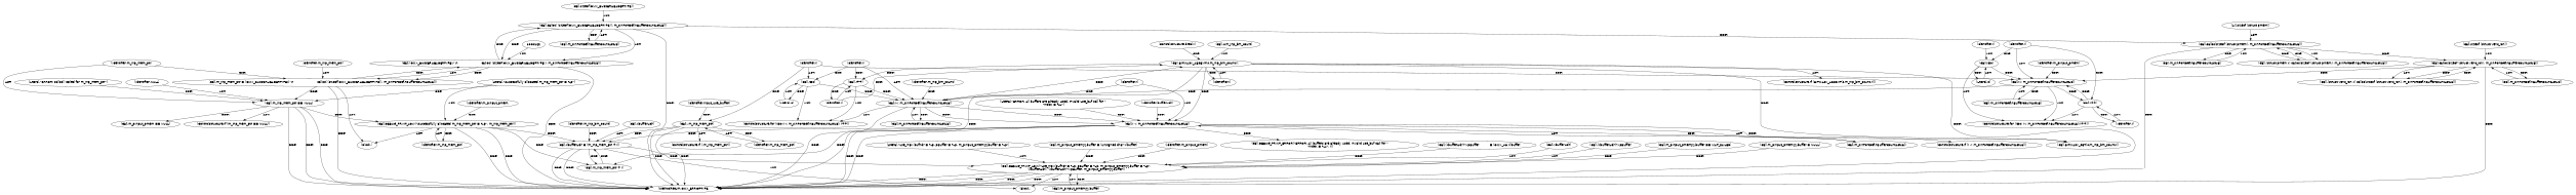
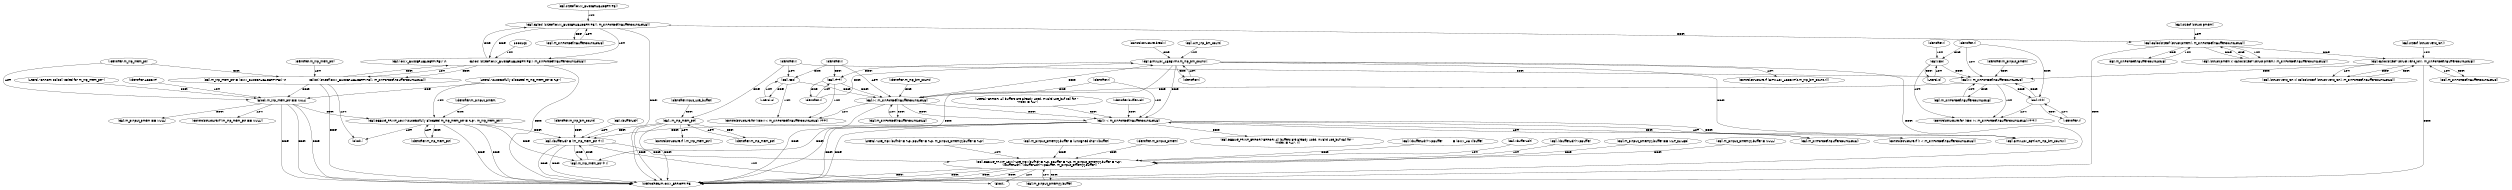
  digraph {
    fontname="DejaVu Sans"
    node [fontname="DejaVu Sans"]
    edge [fontname="DejaVu Sans"]
    n1 [label="(Call,*bufferHdr = (m_inp_mem_ptr + i))"]
    n2 [label="(Call,DEBUG_PRINT_LOW(\"use_inp:: bufhdr = %p, pBuffer = %p, m_pInput_pmem[i].buffer = %p\",\n (*bufferHdr), (*bufferHdr)->pBuffer, m_pInput_pmem[i].buffer))"]
    n3 [label="(Block,)"]
    n4 [label="(MethodReturn,OMX_ERRORTYPE)"]
    n5 [label="(Call,m_inp_mem_ptr + i)"]
    n6 [label="(Call,m_pInput_pmem[i].buffer)"]
    n7 [label="(Call,DEBUG_PRINT_LOW(\"Successfully allocated m_inp_mem_ptr = %p\", m_inp_mem_ptr))"]
    n8 [label="(Block,)"]
    n9 [label="(Identifier,m_inp_mem_ptr)"]
-   n10 [label="(Call,m_inp_mem_ptr == NULL)"]
+   n10 [label="(Block,m_inp_mem_ptr == NULL)"]
    n11 [label="(Call,m_pInput_pmem == NULL)"]
    n12 [label="(ControlStructure,if (m_inp_mem_ptr == NULL))"]
-   n13 [label="(Identifier,NULL)"]
+   n13 [label="(Identifier,ABSENT)"]
    n14 [label="(Call,m_inp_mem_ptr = (OMX_BUFFERHEADERTYPE*) \\n                        calloc( (sizeof(OMX_BUFFERHEADERTYPE)), m_sInPortDef.nBufferCountActual))"]
    n15 [label="(Call,(OMX_BUFFERHEADERTYPE*) \\n                        calloc( (sizeof(OMX_BUFFERHEADERTYPE)), m_sInPortDef.nBufferCountActual))"]
    n16 [label="(Call,calloc( (sizeof(OMX_BUFFERHEADERTYPE)), m_sInPortDef.nBufferCountActual))"]
    n17 [label="(Call,calloc(sizeof (struct pmem), m_sInPortDef.nBufferCountActual))"]
    n18 [label="(Call,m_sInPortDef.nBufferCountActual)"]
    n19 [label="(Call,calloc(sizeof (struct venc_ion), m_sInPortDef.nBufferCountActual))"]
    n20 [label="(Call,(struct pmem *) calloc(sizeof (struct pmem), m_sInPortDef.nBufferCountActual))"]
    n21 [label="(Call,m_sInPortDef.nBufferCountActual)"]
    n22 [label="(Call,!m_inp_mem_ptr)"]
    n23 [label="(ControlStructure,if (!m_inp_mem_ptr))"]
    n24 [label="(Identifier,m_inp_mem_ptr)"]
    n25 [label="(Call,i < m_sInPortDef.nBufferCountActual)"]
    n26 [label="(Call,m_sInPortDef.nBufferCountActual)"]
    n27 [label="(ControlStructure,if (i < m_sInPortDef.nBufferCountActual))"]
    n28 [label="(Call,DEBUG_PRINT_ERROR(\"ERROR: All buffers are already used, invalid use_buf call for \"\n \"index = %u\", i))"]
    n29 [label="(Call,BITMASK_SET(&m_inp_bm_count,i))"]
    n30 [label="(Call,BITMASK_ABSENT(&m_inp_bm_count,i))"]
    n31 [label="(Call,i++)"]
    n32 [label="(Identifier,i)"]
    n33 [label="(ControlStructure,if (BITMASK_ABSENT(&m_inp_bm_count,i)))"]
    n34 [label="(Call,i< m_sInPortDef.nBufferCountActual)"]
    n35 [label="(ControlStructure,for (i=0; i< m_sInPortDef.nBufferCountActual; i++))"]
    n36 [label="(Identifier,i)"]
    n37 [label="(Call,m_sInPortDef.nBufferCountActual)"]
    n38 [label="(Call,i=0)"]
    n39 [label="(Literal,0)"]
    n40 [label="(Call,i< m_sInPortDef.nBufferCountActual)"]
    n41 [label="(Call,i++)"]
    n42 [label="(ControlStructure,for (i=0; i< m_sInPortDef.nBufferCountActual; i++))"]
    n43 [label="(Call,m_sInPortDef.nBufferCountActual)"]
    n44 [label="(Identifier,i)"]
    n45 [label="(Call,i=0)"]
    n46 [label="(Literal,0)"]
    n47 [label="(Call,m_sInPortDef.nBufferCountActual)"]
    n48 [label="(Call,(struct venc_ion *) calloc(sizeof (struct venc_ion), m_sInPortDef.nBufferCountActual))"]
    n49 [label="(Literal,\"use_inp:: bufhdr = %p, pBuffer = %p, m_pInput_pmem[i].buffer = %p\")"]
    n50 [label="(Identifier,i)"]
    n51 [label="(Identifier,bufferHdr)"]
    n52 [label="(Call,m_pInput_pmem[i].buffer = (unsigned char *)buffer)"]
    n53 [label="(Call,&m_inp_bm_count)"]
-   n54 [label="(All,sizeof (struct pmem))"]
+   n54 [label="(Call,sizeof (struct pmem))"]
    n55 [label="(Identifier,m_pInput_pmem)"]
    n56 [label="(Call,sizeof(OMX_BUFFERHEADERTYPE))"]
    n57 [label="(Identifier,m_inp_mem_ptr)"]
    n58 [label="(Identifier,m_pInput_pmem)"]
    n59 [label="(Identifier,input_use_buffer)"]
    n60 [label="(Identifier,m_inp_bm_count)"]
    n61 [label="(Call,sizeof (struct venc_ion))"]
    n62 [label="(Identifier,m_pInput_pmem)"]
    n63 [label="(Call,(*bufferHdr)->pBuffer           = (OMX_U8 *)buffer)"]
    n64 [label="(Identifier,i)"]
    n65 [label="(ControlStructure,break;)"]
    n66 [label="(Literal,\"ERROR: calloc() Failed for m_inp_mem_ptr\")"]
    n67 [label="(Identifier,i)"]
    n68 [label="(Identifier,m_inp_bm_count)"]
    n69 [label="(Call,*bufferHdr)"]
    n70 [label="(Identifier,i)"]
    n71 [label="(Identifier,i)"]
    n72 [label="(Call,*bufferHdr)"]
    n73 [label="(Identifier,m_inp_mem_ptr)"]
    n74 [label="(Literal,\"Successfully allocated m_inp_mem_ptr = %p\")"]
    n75 [label="(Call,(*bufferHdr)->pBuffer)"]
    n76 [label="(Literal,\"ERROR: All buffers are already used, invalid use_buf call for \"\n \"index = %u\")"]
    n77 [label="(Call,m_pInput_pmem[i].buffer == MAP_FAILED)"]
    n78 [label="(Call,m_pInput_pmem[i].buffer = NULL)"]
    1000162
    n1 -> n2 [label="DDG: "]
    n1 -> n3 [label="AST: "]
    n1 -> n4 [label="DDG: "]
    n1 -> n4 [label="DDG: "]
    n1 -> n5 [label="CFG: "]
    n2 -> n3 [label="AST: "]
    n2 -> n4 [label="DDG: "]
    n2 -> n4 [label="DDG: "]
    n2 -> n4 [label="DDG: "]
    n2 -> n4 [label="DDG: "]
    n2 -> n6 [label="CFG: "]
    n5 -> n1 [label="CFG: "]
    n6 -> n2 [label="AST: "]
    n7 -> n1 [label="DDG: "]
    n7 -> n4 [label="DDG: "]
    n7 -> n4 [label="DDG: "]
    n7 -> n5 [label="DDG: "]
    n7 -> n8 [label="AST: "]
    n7 -> n9 [label="CFG: "]
    n9 -> n7 [label="AST: "]
    n10 -> n4 [label="DDG: "]
    n10 -> n4 [label="DDG: "]
    n10 -> n4 [label="DDG: "]
    n10 -> n7 [label="DDG: "]
    n10 -> n11 [label="DDG: "]
    n10 -> n12 [label="AST: "]
    n13 -> n10 [label="AST: "]
    n14 -> n4 [label="DDG: "]
    n14 -> n8 [label="AST: "]
    n14 -> n10 [label="DDG: "]
    n14 -> n15 [label="CFG: "]
    n15 -> n4 [label="DDG: "]
    n15 -> n14 [label="AST: "]
    n15 -> n14 [label="DDG: "]
    n15 -> n16 [label="CFG: "]
    n16 -> n4 [label="DDG: "]
    n16 -> n15 [label="AST: "]
    n16 -> n15 [label="DDG: "]
    n16 -> n17 [label="DDG: "]
    n16 -> n18 [label="CFG: "]
    n17 -> n4 [label="DDG: "]
    n17 -> n19 [label="DDG: "]
    n17 -> n20 [label="AST: "]
    n17 -> n20 [label="DDG: "]
    n17 -> n21 [label="CFG: "]
    n18 -> n16 [label="AST: "]
    n19 -> n4 [label="DDG: "]
    n19 -> n40 [label="DDG: "]
    n19 -> n47 [label="CFG: "]
    n19 -> n48 [label="AST: "]
    n19 -> n48 [label="DDG: "]
    n20 -> n17 [label="CFG: "]
    n21 -> n17 [label="AST: "]
    n22 -> n1 [label="CFG: "]
    n22 -> n4 [label="DDG: "]
    n22 -> n4 [label="DDG: "]
    n22 -> n23 [label="AST: "]
    n22 -> n24 [label="CFG: "]
    n24 -> n22 [label="AST: "]
    n25 -> n1 [label="DDG: "]
    n25 -> n4 [label="DDG: "]
    n25 -> n4 [label="DDG: "]
    n25 -> n5 [label="DDG: "]
    n25 -> n26 [label="CFG: "]
    n25 -> n27 [label="AST: "]
    n25 -> n28 [label="DDG: "]
    n25 -> n29 [label="DDG: "]
    n26 -> n25 [label="AST: "]
    n30 -> n4 [label="DDG: "]
    n30 -> n4 [label="DDG: "]
    n30 -> n25 [label="DDG: "]
    n30 -> n29 [label="DDG: "]
    n30 -> n31 [label="DDG: "]
    n30 -> n32 [label="CFG: "]
    n30 -> n33 [label="AST: "]
    n31 -> n34 [label="DDG: "]
    n31 -> n35 [label="AST: "]
    n31 -> n36 [label="CFG: "]
    n32 -> n30 [label="AST: "]
    n34 -> n4 [label="DDG: "]
    n34 -> n25 [label="DDG: "]
    n34 -> n25 [label="DDG: "]
    n34 -> n30 [label="DDG: "]
    n34 -> n35 [label="AST: "]
    n34 -> n37 [label="CFG: "]
    n36 -> n30 [label="CFG: "]
    n36 -> n31 [label="AST: "]
    n37 -> n34 [label="AST: "]
    n38 -> n34 [label="DDG: "]
    n38 -> n35 [label="AST: "]
    n38 -> n39 [label="CFG: "]
    n39 -> n38 [label="AST: "]
    n40 -> n34 [label="DDG: "]
    n40 -> n41 [label="DDG: "]
    n40 -> n42 [label="AST: "]
    n40 -> n43 [label="CFG: "]
    n41 -> n40 [label="DDG: "]
    n41 -> n42 [label="AST: "]
    n41 -> n44 [label="CFG: "]
    n43 -> n40 [label="AST: "]
    n44 -> n41 [label="AST: "]
    n45 -> n40 [label="DDG: "]
    n45 -> n42 [label="AST: "]
    n45 -> n46 [label="CFG: "]
    n46 -> n45 [label="AST: "]
    n47 -> n19 [label="AST: "]
    n48 -> n19 [label="CFG: "]
    n49 -> n2 [label="AST: "]
    n50 -> n40 [label="AST: "]
    n50 -> n41 [label="CFG: "]
    n50 -> n45 [label="CFG: "]
    n51 -> n25 [label="CFG: "]
    n52 -> n2 [label="DDG: "]
    n53 -> n30 [label="AST: "]
    n54 -> n17 [label="AST: "]
    n55 -> n7 [label="CFG: "]
    n56 -> n16 [label="AST: "]
    n57 -> n10 [label="AST: "]
    n57 -> n14 [label="CFG: "]
    n58 -> n40 [label="CFG: "]
    n59 -> n22 [label="CFG: "]
    n60 -> n34 [label="CFG: "]
    n61 -> n19 [label="AST: "]
    n62 -> n2 [label="CFG: "]
    n63 -> n2 [label="DDG: "]
    n64 -> n45 [label="AST: "]
    n65 -> n30 [label="CFG: "]
    n66 -> n10 [label="CFG: "]
    n67 -> n31 [label="CFG: "]
    n67 -> n34 [label="AST: "]
    n67 -> n38 [label="CFG: "]
    n68 -> n1 [label="CFG: "]
    n69 -> n1 [label="AST: "]
    n70 -> n25 [label="AST: "]
    n70 -> n34 [label="CFG: "]
    n71 -> n22 [label="CFG: "]
    n71 -> n38 [label="AST: "]
    n71 -> n40 [label="CFG: "]
    n72 -> n2 [label="AST: "]
    n73 -> n14 [label="AST: "]
    n74 -> n7 [label="AST: "]
    n74 -> n10 [label="CFG: "]
    n75 -> n2 [label="AST: "]
    n76 -> n25 [label="CFG: "]
    n77 -> n2 [label="DDG: "]
    n78 -> n2 [label="DDG: "]
    1000162 -> n15 [label="AST: "]
  }
